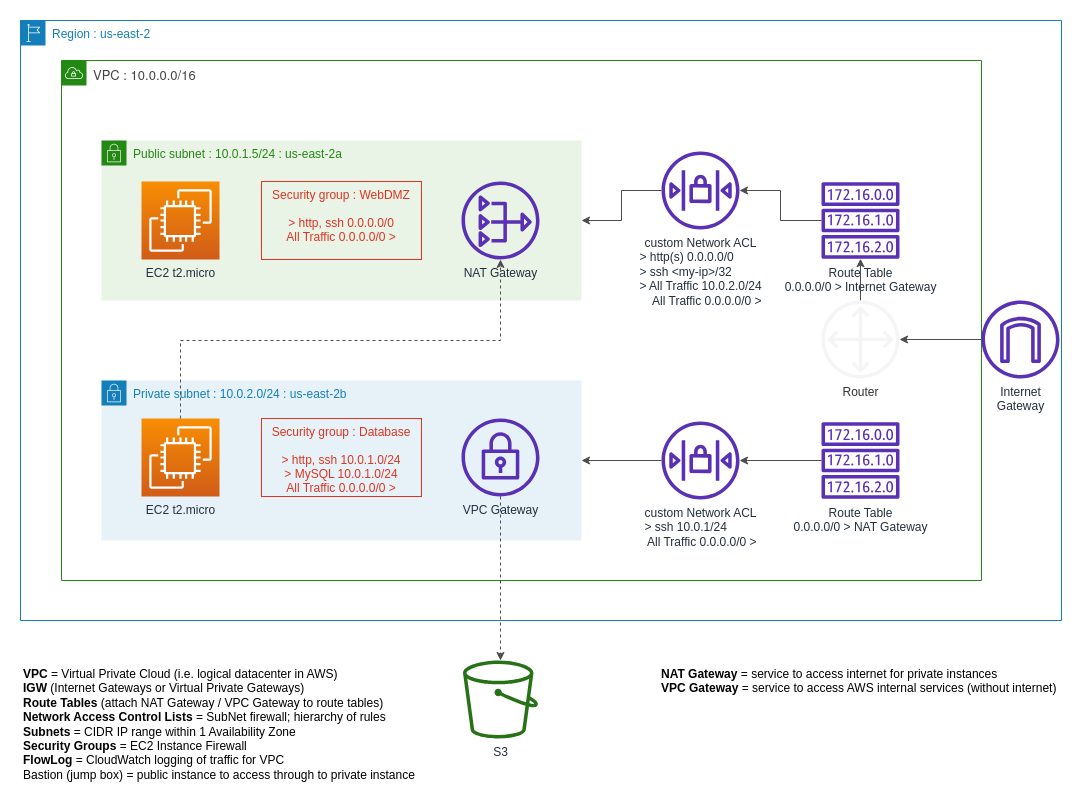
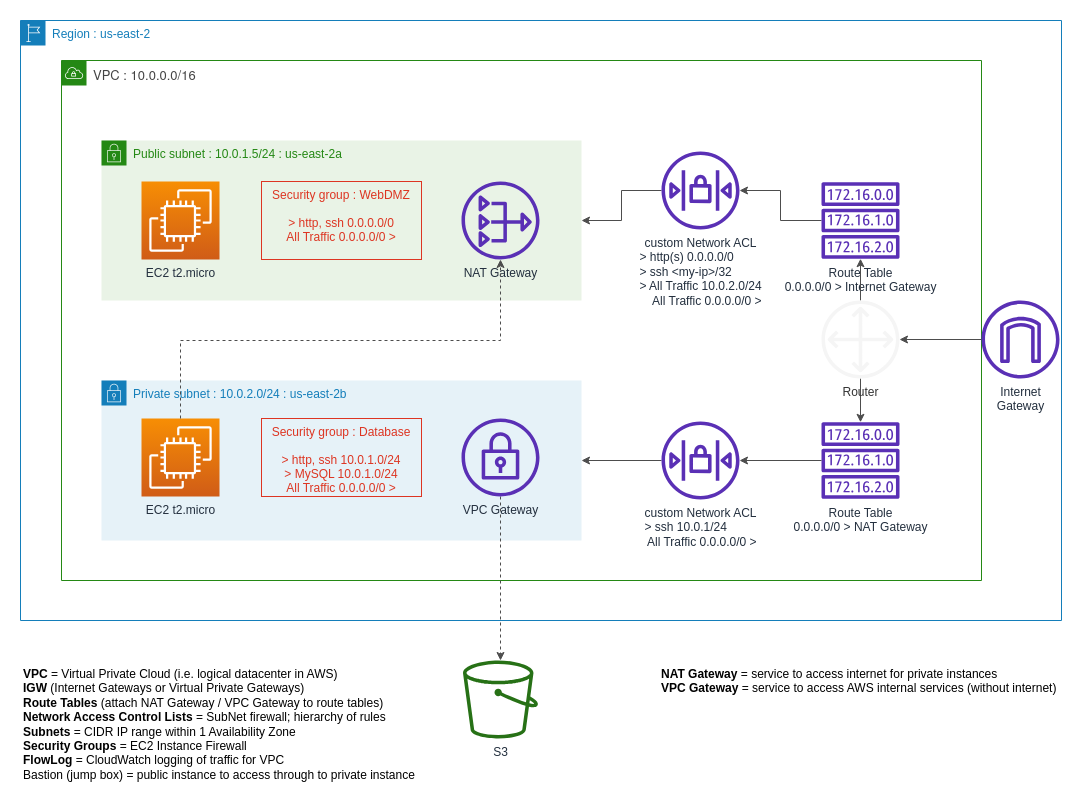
  <mxCell id="0" />
  <mxCell id="1" parent="0" />
  <mxCell id="2" value="Region : us-east-2" style="points=[[0,0],[0.25,0],[0.5,0],[0.75,0],[1,0],[1,0.25],[1,0.5],[1,0.75],[1,1],[0.75,1],[0.5,1],[0.25,1],[0,1],[0,0.75],[0,0.5],[0,0.25]];outlineConnect=0;gradientColor=none;html=1;whiteSpace=wrap;fontSize=12;fontStyle=0;shape=mxgraph.aws4.group;grIcon=mxgraph.aws4.group_region;strokeColor=#147EBA;fillColor=none;verticalAlign=top;align=left;spacingLeft=30;fontColor=#147EBA;dashed=0;" parent="1" vertex="1"><mxGeometry x="20" y="20" width="1041" height="600" as="geometry" /></mxCell>
  <mxCell id="3" value="&lt;div class=&quot;GGRJNV5DOEG&quot; style=&quot;display: inline-block ; color: rgb(68 , 68 , 68) ; font-family: &amp;#34;helvetica neue&amp;#34; , &amp;#34;roboto&amp;#34; , &amp;#34;arial&amp;#34; , sans-serif ; font-size: 13px ; white-space: pre ; background-color: rgb(255 , 255 , 255)&quot;&gt;VPC : &lt;/div&gt;&lt;span style=&quot;color: rgb(68 , 68 , 68) ; font-family: &amp;#34;helvetica neue&amp;#34; , &amp;#34;roboto&amp;#34; , &amp;#34;arial&amp;#34; , sans-serif ; font-size: 13px ; background-color: rgb(255 , 255 , 255)&quot;&gt;10.0.0.0/16&lt;/span&gt;" style="points=[[0,0],[0.25,0],[0.5,0],[0.75,0],[1,0],[1,0.25],[1,0.5],[1,0.75],[1,1],[0.75,1],[0.5,1],[0.25,1],[0,1],[0,0.75],[0,0.5],[0,0.25]];outlineConnect=0;gradientColor=none;html=1;whiteSpace=wrap;fontSize=12;fontStyle=0;shape=mxgraph.aws4.group;grIcon=mxgraph.aws4.group_vpc;strokeColor=#248814;fillColor=none;verticalAlign=top;align=left;spacingLeft=30;fontColor=#AAB7B8;dashed=0;" parent="1" vertex="1"><mxGeometry x="61" y="60" width="920" height="520" as="geometry" /></mxCell>
  <mxCell id="4" value="Private subnet : 10.0.2.0/24 :&amp;nbsp;&lt;span style=&quot;text-align: center ; white-space: nowrap&quot;&gt;us-east-2b&lt;/span&gt;" style="points=[[0,0],[0.25,0],[0.5,0],[0.75,0],[1,0],[1,0.25],[1,0.5],[1,0.75],[1,1],[0.75,1],[0.5,1],[0.25,1],[0,1],[0,0.75],[0,0.5],[0,0.25]];outlineConnect=0;gradientColor=none;html=1;whiteSpace=wrap;fontSize=12;fontStyle=0;shape=mxgraph.aws4.group;grIcon=mxgraph.aws4.group_security_group;grStroke=0;strokeColor=#147EBA;fillColor=#E6F2F8;verticalAlign=top;align=left;spacingLeft=30;fontColor=#147EBA;dashed=0;" parent="1" vertex="1"><mxGeometry x="101" y="380" width="480" height="160" as="geometry" /></mxCell>
  <mxCell id="5" value="" style="outlineConnect=0;fontColor=#232F3E;gradientColor=#F78E04;gradientDirection=north;fillColor=#D05C17;strokeColor=#ffffff;dashed=0;verticalLabelPosition=bottom;verticalAlign=top;align=center;html=1;fontSize=12;fontStyle=0;aspect=fixed;shape=mxgraph.aws4.resourceIcon;resIcon=mxgraph.aws4.ec2;" parent="1" vertex="1"><mxGeometry x="141" y="178" width="78" height="78" as="geometry" /></mxCell>
  <mxCell id="6" value="EC2 t2.micro" style="outlineConnect=0;fontColor=#232F3E;gradientColor=#F78E04;gradientDirection=north;fillColor=#D05C17;strokeColor=#ffffff;dashed=0;verticalLabelPosition=bottom;verticalAlign=top;align=center;html=1;fontSize=12;fontStyle=0;aspect=fixed;shape=mxgraph.aws4.resourceIcon;resIcon=mxgraph.aws4.ec2;" parent="1" vertex="1"><mxGeometry x="141" y="418" width="78" height="78" as="geometry" /></mxCell>
  <mxCell id="7" value="Public subnet : 10.0.1.5/24 : us-east-2a" style="points=[[0,0],[0.25,0],[0.5,0],[0.75,0],[1,0],[1,0.25],[1,0.5],[1,0.75],[1,1],[0.75,1],[0.5,1],[0.25,1],[0,1],[0,0.75],[0,0.5],[0,0.25]];outlineConnect=0;gradientColor=none;html=1;whiteSpace=wrap;fontSize=12;fontStyle=0;shape=mxgraph.aws4.group;grIcon=mxgraph.aws4.group_security_group;grStroke=0;strokeColor=#248814;fillColor=#E9F3E6;verticalAlign=top;align=left;spacingLeft=30;fontColor=#248814;dashed=0;" parent="1" vertex="1"><mxGeometry x="101" y="140" width="480" height="160" as="geometry" /></mxCell>
  <mxCell id="8" value="EC2 t2.micro" style="outlineConnect=0;fontColor=#232F3E;gradientColor=#F78E04;gradientDirection=north;fillColor=#D05C17;strokeColor=#ffffff;dashed=0;verticalLabelPosition=bottom;verticalAlign=top;align=center;html=1;fontSize=12;fontStyle=0;aspect=fixed;shape=mxgraph.aws4.resourceIcon;resIcon=mxgraph.aws4.ec2;" parent="1" vertex="1"><mxGeometry x="141" y="181" width="78" height="78" as="geometry" /></mxCell>
  <mxCell id="9" style="edgeStyle=orthogonalEdgeStyle;rounded=0;orthogonalLoop=1;jettySize=auto;html=1;strokeColor=#4D4D4D;" parent="1" source="10" target="7" edge="1"><mxGeometry relative="1" as="geometry" /></mxCell>
  <mxCell id="10" value="custom Network ACL&lt;br&gt;&lt;div style=&quot;text-align: left&quot;&gt;&lt;span&gt;&amp;gt; http(s) 0.0.0.0/0&lt;/span&gt;&lt;/div&gt;&lt;div style=&quot;text-align: left&quot;&gt;&lt;span&gt;&amp;gt; ssh &amp;lt;my-ip&amp;gt;/32&lt;/span&gt;&lt;/div&gt;&lt;div style=&quot;text-align: left&quot;&gt;&lt;span&gt;&amp;gt; All Traffic 10.0.2.0/24&lt;/span&gt;&lt;/div&gt;&lt;div style=&quot;text-align: right&quot;&gt;&lt;span&gt;&amp;nbsp;All Traffic 0.0.0.0/0 &amp;gt;&lt;/span&gt;&lt;/div&gt;" style="outlineConnect=0;fontColor=#232F3E;gradientColor=none;fillColor=#5A30B5;strokeColor=none;dashed=0;verticalLabelPosition=bottom;verticalAlign=top;align=center;html=1;fontSize=12;fontStyle=0;aspect=fixed;pointerEvents=1;shape=mxgraph.aws4.network_access_control_list;" parent="1" vertex="1"><mxGeometry x="661" y="151" width="78" height="78" as="geometry" /></mxCell>
  <mxCell id="11" value="NAT Gateway" style="outlineConnect=0;fontColor=#232F3E;gradientColor=none;fillColor=#5A30B5;strokeColor=none;dashed=0;verticalLabelPosition=bottom;verticalAlign=top;align=center;html=1;fontSize=12;fontStyle=0;aspect=fixed;pointerEvents=1;shape=mxgraph.aws4.nat_gateway;" parent="1" vertex="1"><mxGeometry x="461" y="181" width="78" height="78" as="geometry" /></mxCell>
  <mxCell id="12" style="edgeStyle=orthogonalEdgeStyle;rounded=0;orthogonalLoop=1;jettySize=auto;html=1;strokeColor=#4D4D4D;" parent="1" source="13" target="22" edge="1"><mxGeometry relative="1" as="geometry" /></mxCell>
  <mxCell id="13" value="Internet&lt;br&gt;Gateway" style="outlineConnect=0;fontColor=#232F3E;gradientColor=none;fillColor=#5A30B5;strokeColor=none;dashed=0;verticalLabelPosition=bottom;verticalAlign=top;align=center;html=1;fontSize=12;fontStyle=0;aspect=fixed;pointerEvents=1;shape=mxgraph.aws4.internet_gateway;" parent="1" vertex="1"><mxGeometry x="981" y="300" width="78" height="78" as="geometry" /></mxCell>
  <mxCell id="14" style="edgeStyle=orthogonalEdgeStyle;rounded=0;orthogonalLoop=1;jettySize=auto;html=1;strokeColor=#4D4D4D;" parent="1" source="15" target="10" edge="1"><mxGeometry relative="1" as="geometry" /></mxCell>
  <mxCell id="15" value="Route Table&lt;br&gt;0.0.0.0/0 &amp;gt; Internet Gateway" style="outlineConnect=0;fontColor=#232F3E;gradientColor=none;fillColor=#5A30B5;strokeColor=none;dashed=0;verticalLabelPosition=bottom;verticalAlign=top;align=center;html=1;fontSize=12;fontStyle=0;pointerEvents=1;shape=mxgraph.aws4.route_table;" parent="1" vertex="1"><mxGeometry x="821" y="181" width="78" height="78" as="geometry" /></mxCell>
  <mxCell id="16" value="Route Table&lt;br&gt;0.0.0.0/0 &amp;gt; NAT Gateway" style="outlineConnect=0;fontColor=#232F3E;gradientColor=none;fillColor=#5A30B5;strokeColor=none;dashed=0;verticalLabelPosition=bottom;verticalAlign=top;align=center;html=1;fontSize=12;fontStyle=0;pointerEvents=1;shape=mxgraph.aws4.route_table;" parent="1" vertex="1"><mxGeometry x="821" y="421" width="78" height="78" as="geometry" /></mxCell>
  <mxCell id="17" value="Security group : WebDMZ&#10;&#10;&gt; http, ssh 0.0.0.0/0&#10;All Traffic 0.0.0.0/0 &gt;" style="fillColor=none;strokeColor=#DD3522;verticalAlign=top;fontStyle=0;fontColor=#DD3522;" parent="1" vertex="1"><mxGeometry x="261" y="181" width="160" height="78" as="geometry" /></mxCell>
  <mxCell id="18" value="Security group : Database&#10;&#10;&gt; http, ssh 10.0.1.0/24&#10;&gt; MySQL 10.0.1.0/24&#10;All Traffic 0.0.0.0/0 &gt;" style="fillColor=none;strokeColor=#DD3522;verticalAlign=top;fontStyle=0;fontColor=#DD3522;align=center;" parent="1" vertex="1"><mxGeometry x="261" y="418" width="160" height="78" as="geometry" /></mxCell>
  <mxCell id="19" style="edgeStyle=orthogonalEdgeStyle;rounded=0;orthogonalLoop=1;jettySize=auto;html=1;strokeColor=#4D4D4D;dashed=1;" parent="1" source="6" target="11" edge="1"><mxGeometry relative="1" as="geometry"><Array as="points"><mxPoint x="180" y="340" /><mxPoint x="500" y="340" /></Array></mxGeometry></mxCell>
  <mxCell id="20" style="edgeStyle=orthogonalEdgeStyle;rounded=0;orthogonalLoop=1;jettySize=auto;html=1;strokeColor=#4D4D4D;" parent="1" source="22" target="15" edge="1"><mxGeometry relative="1" as="geometry" /></mxCell>
+ <mxCell id="21" style="edgeStyle=orthogonalEdgeStyle;rounded=0;orthogonalLoop=1;jettySize=auto;html=1;strokeColor=#4D4D4D;" parent="1" source="22" target="16" edge="1"><mxGeometry relative="1" as="geometry" /></mxCell>
  <mxCell id="22" value="Router" style="outlineConnect=0;fontColor=#333333;fillColor=#f5f5f5;strokeColor=#666666;dashed=0;verticalLabelPosition=bottom;verticalAlign=top;align=center;html=1;fontSize=12;fontStyle=0;aspect=fixed;pointerEvents=1;shape=mxgraph.aws4.customer_gateway;" parent="1" vertex="1"><mxGeometry x="821" y="300" width="78" height="78" as="geometry" /></mxCell>
  <mxCell id="23" style="edgeStyle=orthogonalEdgeStyle;rounded=0;orthogonalLoop=1;jettySize=auto;html=1;strokeColor=#4D4D4D;" parent="1" source="24" target="4" edge="1"><mxGeometry relative="1" as="geometry" /></mxCell>
  <mxCell id="24" value="custom Network ACL&lt;br&gt;&lt;div style=&quot;text-align: left&quot;&gt;&lt;span&gt;&amp;gt; ssh 10.0.1/24&lt;/span&gt;&lt;br&gt;&lt;/div&gt;&lt;div style=&quot;text-align: right&quot;&gt;&lt;/div&gt;&lt;span&gt;&lt;div style=&quot;text-align: right&quot;&gt;&lt;span&gt;All Traffic&amp;nbsp;&lt;/span&gt;&lt;span style=&quot;text-align: right&quot;&gt;0.0.0.0/0 &amp;gt;&lt;/span&gt;&lt;/div&gt;&lt;/span&gt;" style="outlineConnect=0;fontColor=#232F3E;gradientColor=none;fillColor=#5A30B5;strokeColor=none;dashed=0;verticalLabelPosition=bottom;verticalAlign=top;align=center;html=1;fontSize=12;fontStyle=0;aspect=fixed;pointerEvents=1;shape=mxgraph.aws4.network_access_control_list;" parent="1" vertex="1"><mxGeometry x="661" y="421" width="78" height="78" as="geometry" /></mxCell>
  <mxCell id="25" style="edgeStyle=orthogonalEdgeStyle;rounded=0;orthogonalLoop=1;jettySize=auto;html=1;strokeColor=#4D4D4D;" parent="1" source="16" target="24" edge="1"><mxGeometry relative="1" as="geometry"><mxPoint x="821" y="458" as="sourcePoint" /><mxPoint x="700" y="259" as="targetPoint" /></mxGeometry></mxCell>
  <mxCell id="26" style="edgeStyle=orthogonalEdgeStyle;rounded=0;orthogonalLoop=1;jettySize=auto;html=1;dashed=1;strokeColor=#4D4D4D;" parent="1" source="27" target="28" edge="1"><mxGeometry relative="1" as="geometry" /></mxCell>
  <mxCell id="27" value="VPC Gateway" style="outlineConnect=0;fontColor=#232F3E;gradientColor=none;fillColor=#5A30B5;strokeColor=none;dashed=0;verticalLabelPosition=bottom;verticalAlign=top;align=center;html=1;fontSize=12;fontStyle=0;aspect=fixed;pointerEvents=1;shape=mxgraph.aws4.vpn_gateway;" parent="1" vertex="1"><mxGeometry x="461" y="418" width="78" height="78" as="geometry" /></mxCell>
  <mxCell id="28" value="S3" style="outlineConnect=0;fontColor=#232F3E;gradientColor=none;fillColor=#277116;strokeColor=none;dashed=0;verticalLabelPosition=bottom;verticalAlign=top;align=center;html=1;fontSize=12;fontStyle=0;pointerEvents=1;shape=mxgraph.aws4.bucket;" parent="1" vertex="1"><mxGeometry x="461" y="660" width="78" height="78" as="geometry" /></mxCell>
  <mxCell id="29" value="&lt;b&gt;VPC&lt;/b&gt; = Virtual Private Cloud (i.e. logical datacenter in AWS)&lt;br&gt;&lt;b&gt;IGW&lt;/b&gt; (Internet Gateways or Virtual Private Gateways)&lt;br&gt;&lt;b&gt;Route Tables&lt;/b&gt; (attach NAT Gateway / VPC Gateway to route tables)&lt;br&gt;&lt;b&gt;Network Access Control Lists&lt;/b&gt;&amp;nbsp;= SubNet firewall; hierarchy of rules&lt;br&gt;&lt;b&gt;Subnets&lt;/b&gt;&amp;nbsp;= CIDR IP range within 1 Availability Zone&lt;br&gt;&lt;b&gt;Security Groups&lt;/b&gt; = EC2 Instance Firewall&lt;br&gt;&lt;b&gt;FlowLog&lt;/b&gt; = CloudWatch logging of traffic for VPC&lt;br&gt;Bastion (jump box) = public instance to access through to private instance" style="text;html=1;strokeColor=none;fillColor=none;align=left;verticalAlign=top;whiteSpace=wrap;rounded=0;" parent="1" vertex="1"><mxGeometry x="21" y="660" width="400" height="120" as="geometry" /></mxCell>
  <mxCell id="30" value="&lt;b&gt;NAT Gateway&lt;/b&gt; = service to access internet for private instances&lt;br&gt;&lt;b&gt;VPC Gateway&lt;/b&gt; = service to access AWS internal services (without internet)&lt;br&gt;" style="text;html=1;strokeColor=none;fillColor=none;align=left;verticalAlign=top;whiteSpace=wrap;rounded=0;" parent="1" vertex="1"><mxGeometry x="659" y="660" width="400" height="120" as="geometry" /></mxCell>
